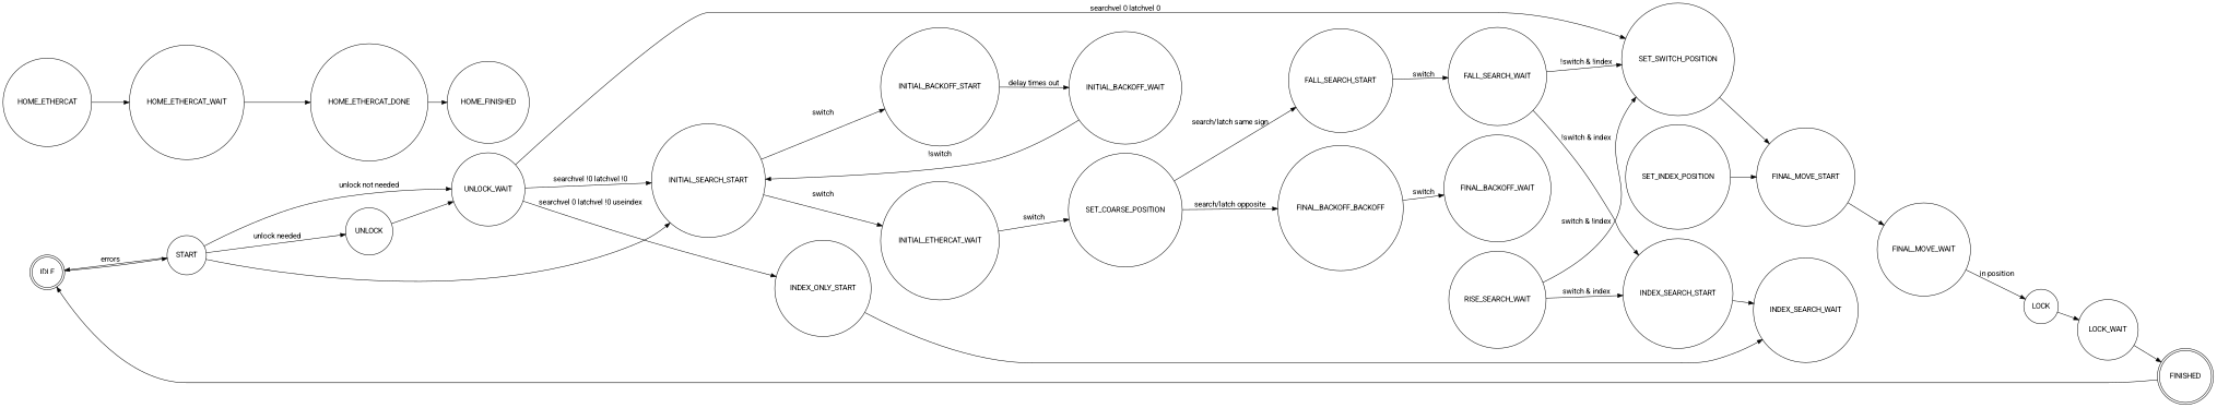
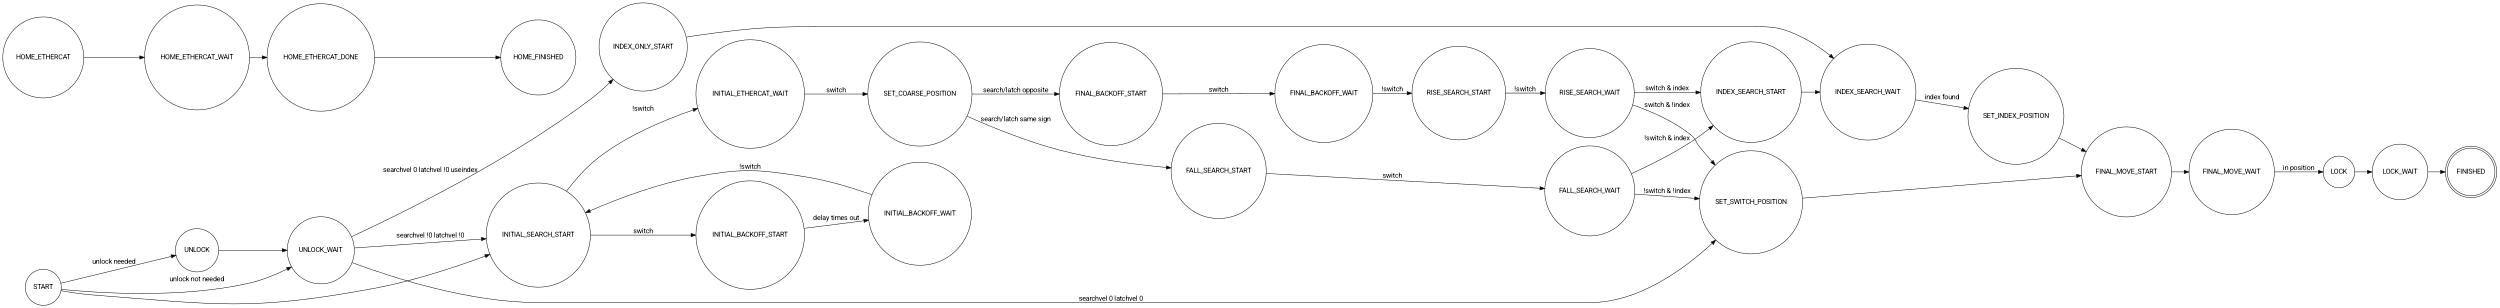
  digraph {
    fontname=Roboto
    rankdir=LR
    node [fontname=Roboto shape=circle]
    edge [fontname=Roboto]
-   IDLE [shape=doublecircle]
    START
    UNLOCK
    UNLOCK_WAIT
    INITIAL_SEARCH_START
    FINISHED [shape=doublecircle]
    SET_SWITCH_POSITION
    INDEX_ONLY_START
    HOME_ETHERCAT
    HOME_ETHERCAT_WAIT
    FINAL_MOVE_START
    INDEX_SEARCH_WAIT
    INITIAL_BACKOFF_START
    n14 [label=INITIAL_ETHERCAT_WAIT]
    HOME_ETHERCAT_DONE
    FINAL_MOVE_WAIT
    SET_INDEX_POSITION
    INITIAL_BACKOFF_WAIT
    SET_COARSE_POSITION
-   FINAL_BACKOFF_START [label=FINAL_BACKOFF_BACKOFF]
+   FINAL_BACKOFF_START
    FALL_SEARCH_START
    FINAL_BACKOFF_WAIT
    FALL_SEARCH_WAIT
+   RISE_SEARCH_START
    INDEX_SEARCH_START
    RISE_SEARCH_WAIT
    LOCK
    LOCK_WAIT
    HOME_FINISHED
-   IDLE -> START
-   START -> IDLE [label=errors]
    START -> UNLOCK [label="unlock needed"]
    START -> UNLOCK_WAIT [label="unlock not needed"]
    START -> INITIAL_SEARCH_START
    UNLOCK -> UNLOCK_WAIT
    UNLOCK_WAIT -> INITIAL_SEARCH_START [label="searchvel !0 latchvel !0"]
    UNLOCK_WAIT -> SET_SWITCH_POSITION [label="searchvel 0 latchvel 0"]
    UNLOCK_WAIT -> INDEX_ONLY_START [label="searchvel 0 latchvel !0 useindex"]
    INITIAL_SEARCH_START -> INITIAL_BACKOFF_START [label=switch]
-   INITIAL_SEARCH_START -> n14 [label=switch]
-   FINISHED -> IDLE
+   INITIAL_SEARCH_START -> n14 [label="!switch"]
    SET_SWITCH_POSITION -> FINAL_MOVE_START
    INDEX_ONLY_START -> INDEX_SEARCH_WAIT
    HOME_ETHERCAT -> HOME_ETHERCAT_WAIT
    HOME_ETHERCAT_WAIT -> HOME_ETHERCAT_DONE
    FINAL_MOVE_START -> FINAL_MOVE_WAIT
+   INDEX_SEARCH_WAIT -> SET_INDEX_POSITION [label="index found"]
    INITIAL_BACKOFF_START -> INITIAL_BACKOFF_WAIT [label="delay times out"]
    n14 -> SET_COARSE_POSITION [label=switch]
    HOME_ETHERCAT_DONE -> HOME_FINISHED
    FINAL_MOVE_WAIT -> LOCK [label="in position"]
    SET_INDEX_POSITION -> FINAL_MOVE_START
    INITIAL_BACKOFF_WAIT -> INITIAL_SEARCH_START [label="!switch"]
    SET_COARSE_POSITION -> FINAL_BACKOFF_START [label="search/latch opposite"]
    SET_COARSE_POSITION -> FALL_SEARCH_START [label="search/latch same sign"]
    FINAL_BACKOFF_START -> FINAL_BACKOFF_WAIT [label=switch]
    FALL_SEARCH_START -> FALL_SEARCH_WAIT [label=switch]
+   FINAL_BACKOFF_WAIT -> RISE_SEARCH_START [label="!switch"]
    FALL_SEARCH_WAIT -> SET_SWITCH_POSITION [label="!switch & !index"]
    FALL_SEARCH_WAIT -> INDEX_SEARCH_START [label="!switch & index"]
+   RISE_SEARCH_START -> RISE_SEARCH_WAIT [label="!switch"]
    INDEX_SEARCH_START -> INDEX_SEARCH_WAIT
    RISE_SEARCH_WAIT -> SET_SWITCH_POSITION [label="switch & !index"]
    RISE_SEARCH_WAIT -> INDEX_SEARCH_START [label="switch & index"]
    LOCK -> LOCK_WAIT
    LOCK_WAIT -> FINISHED
  }
